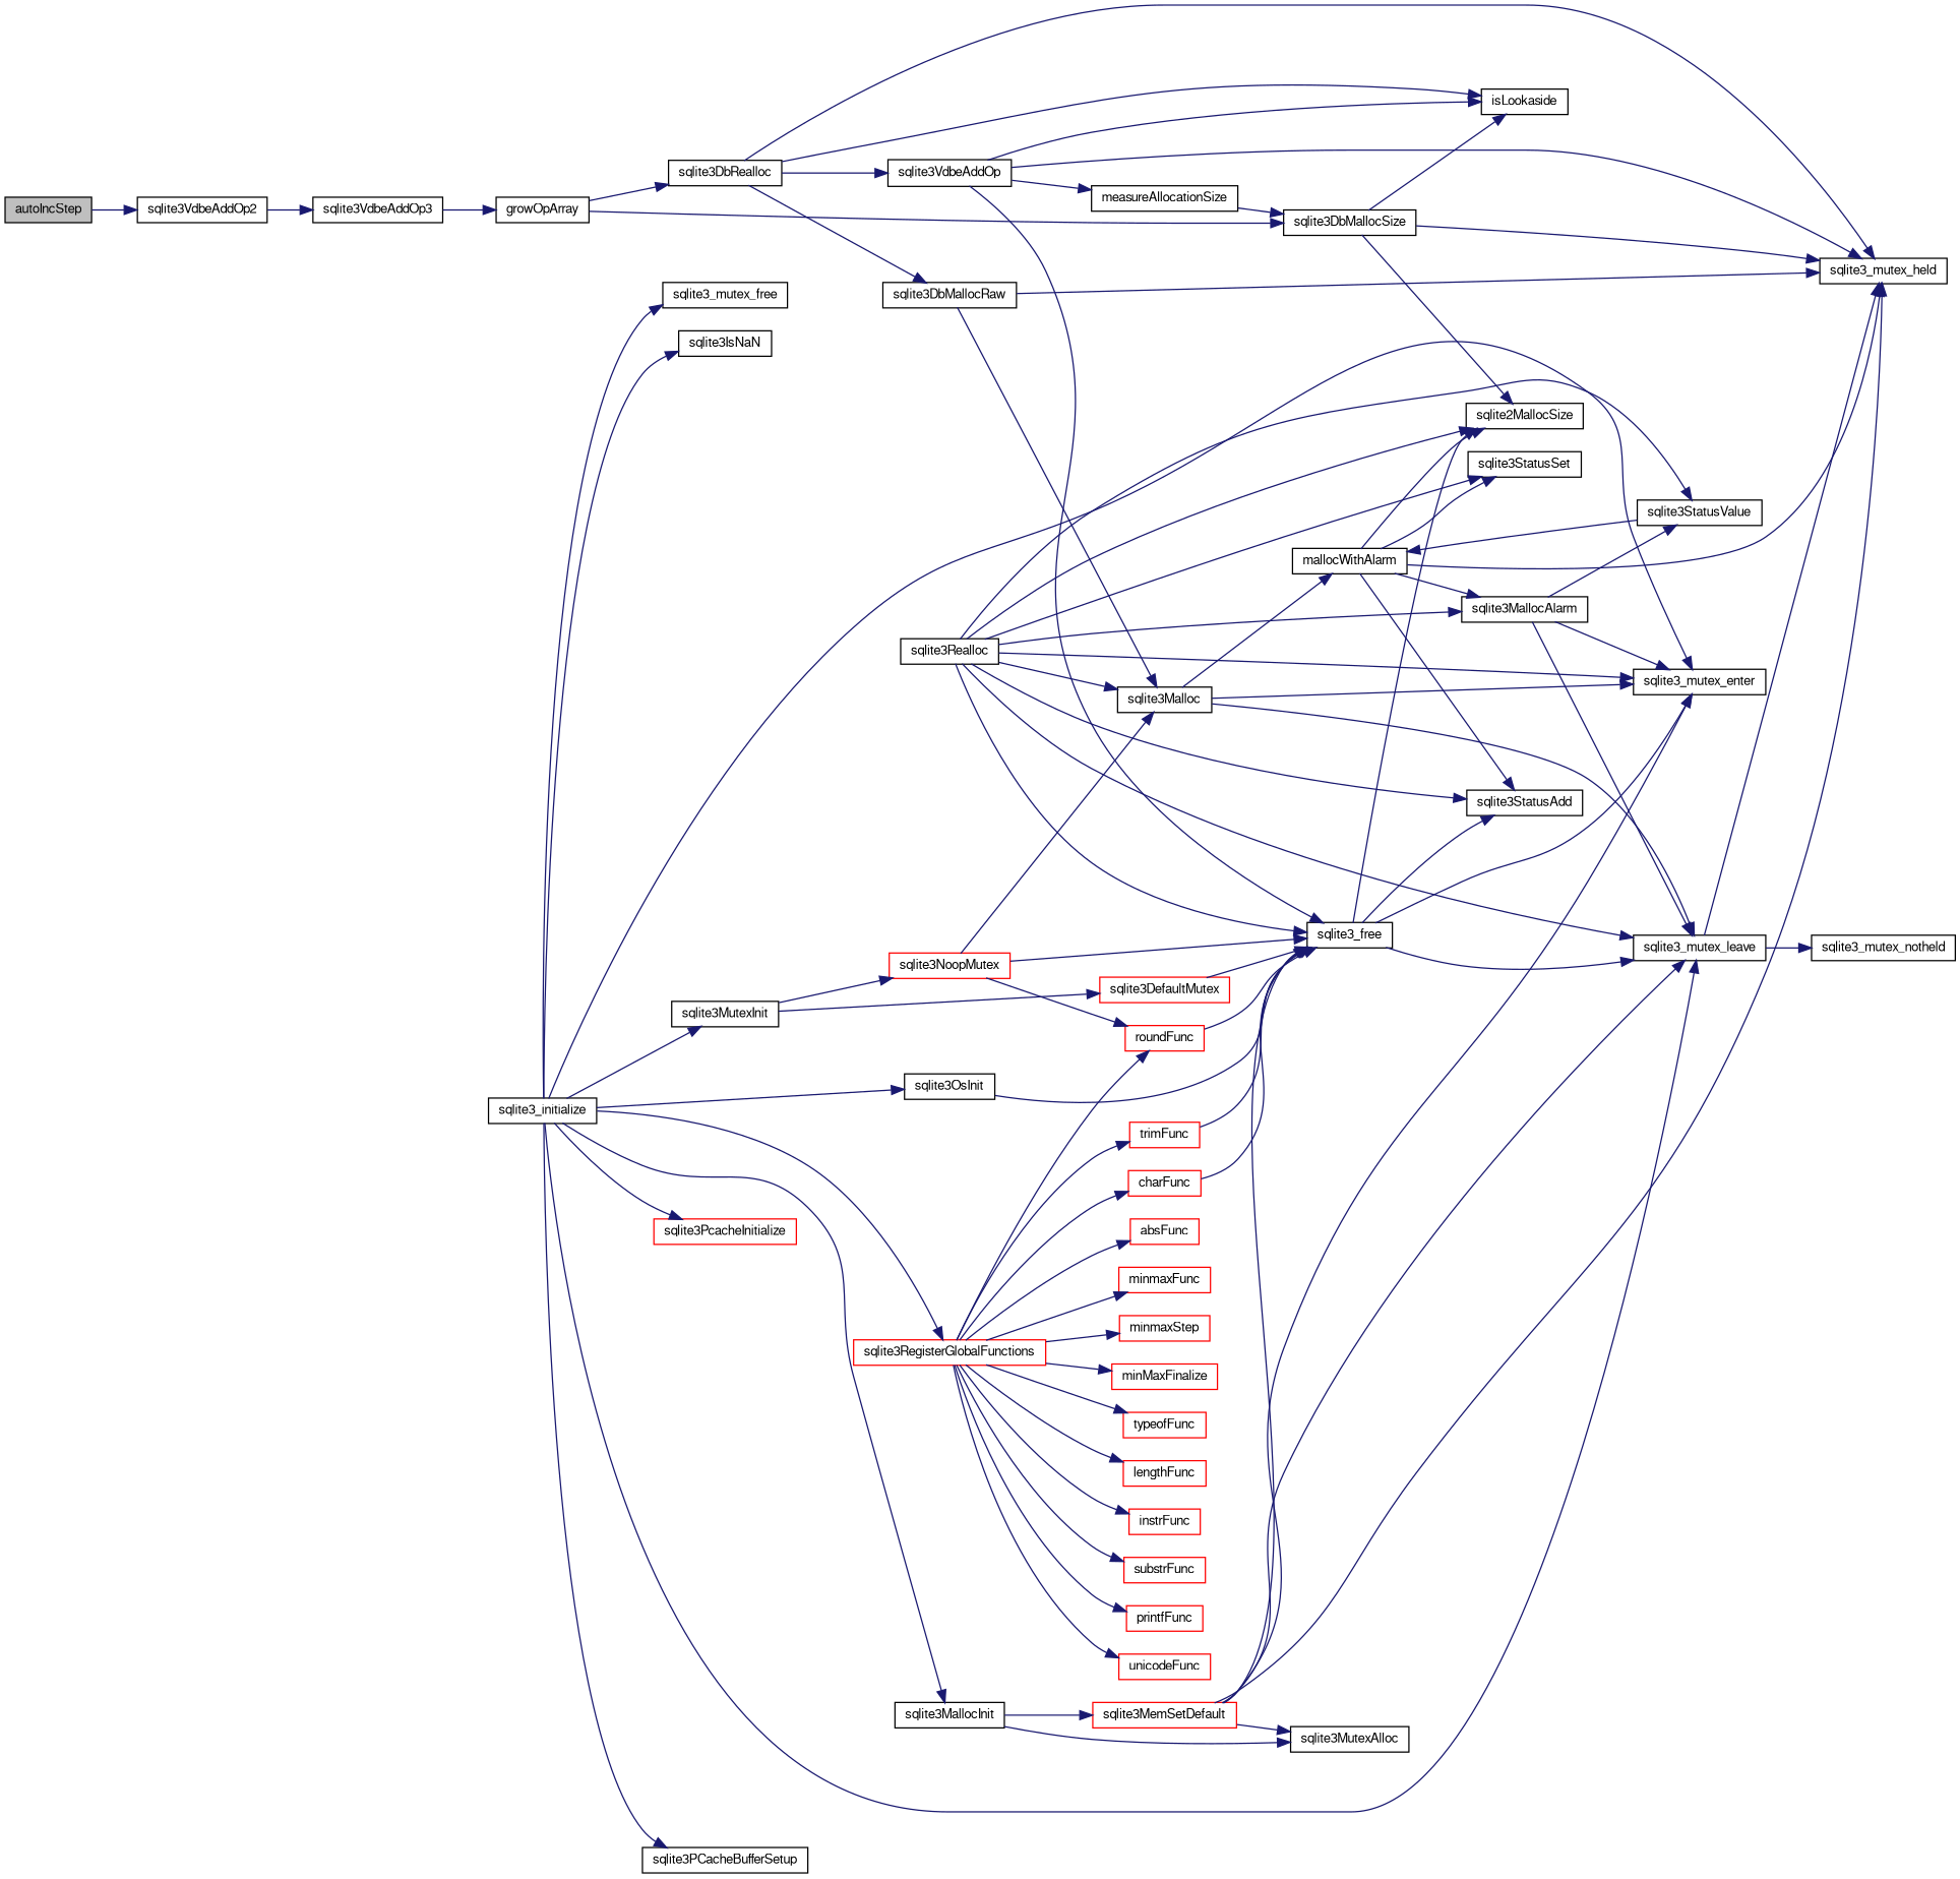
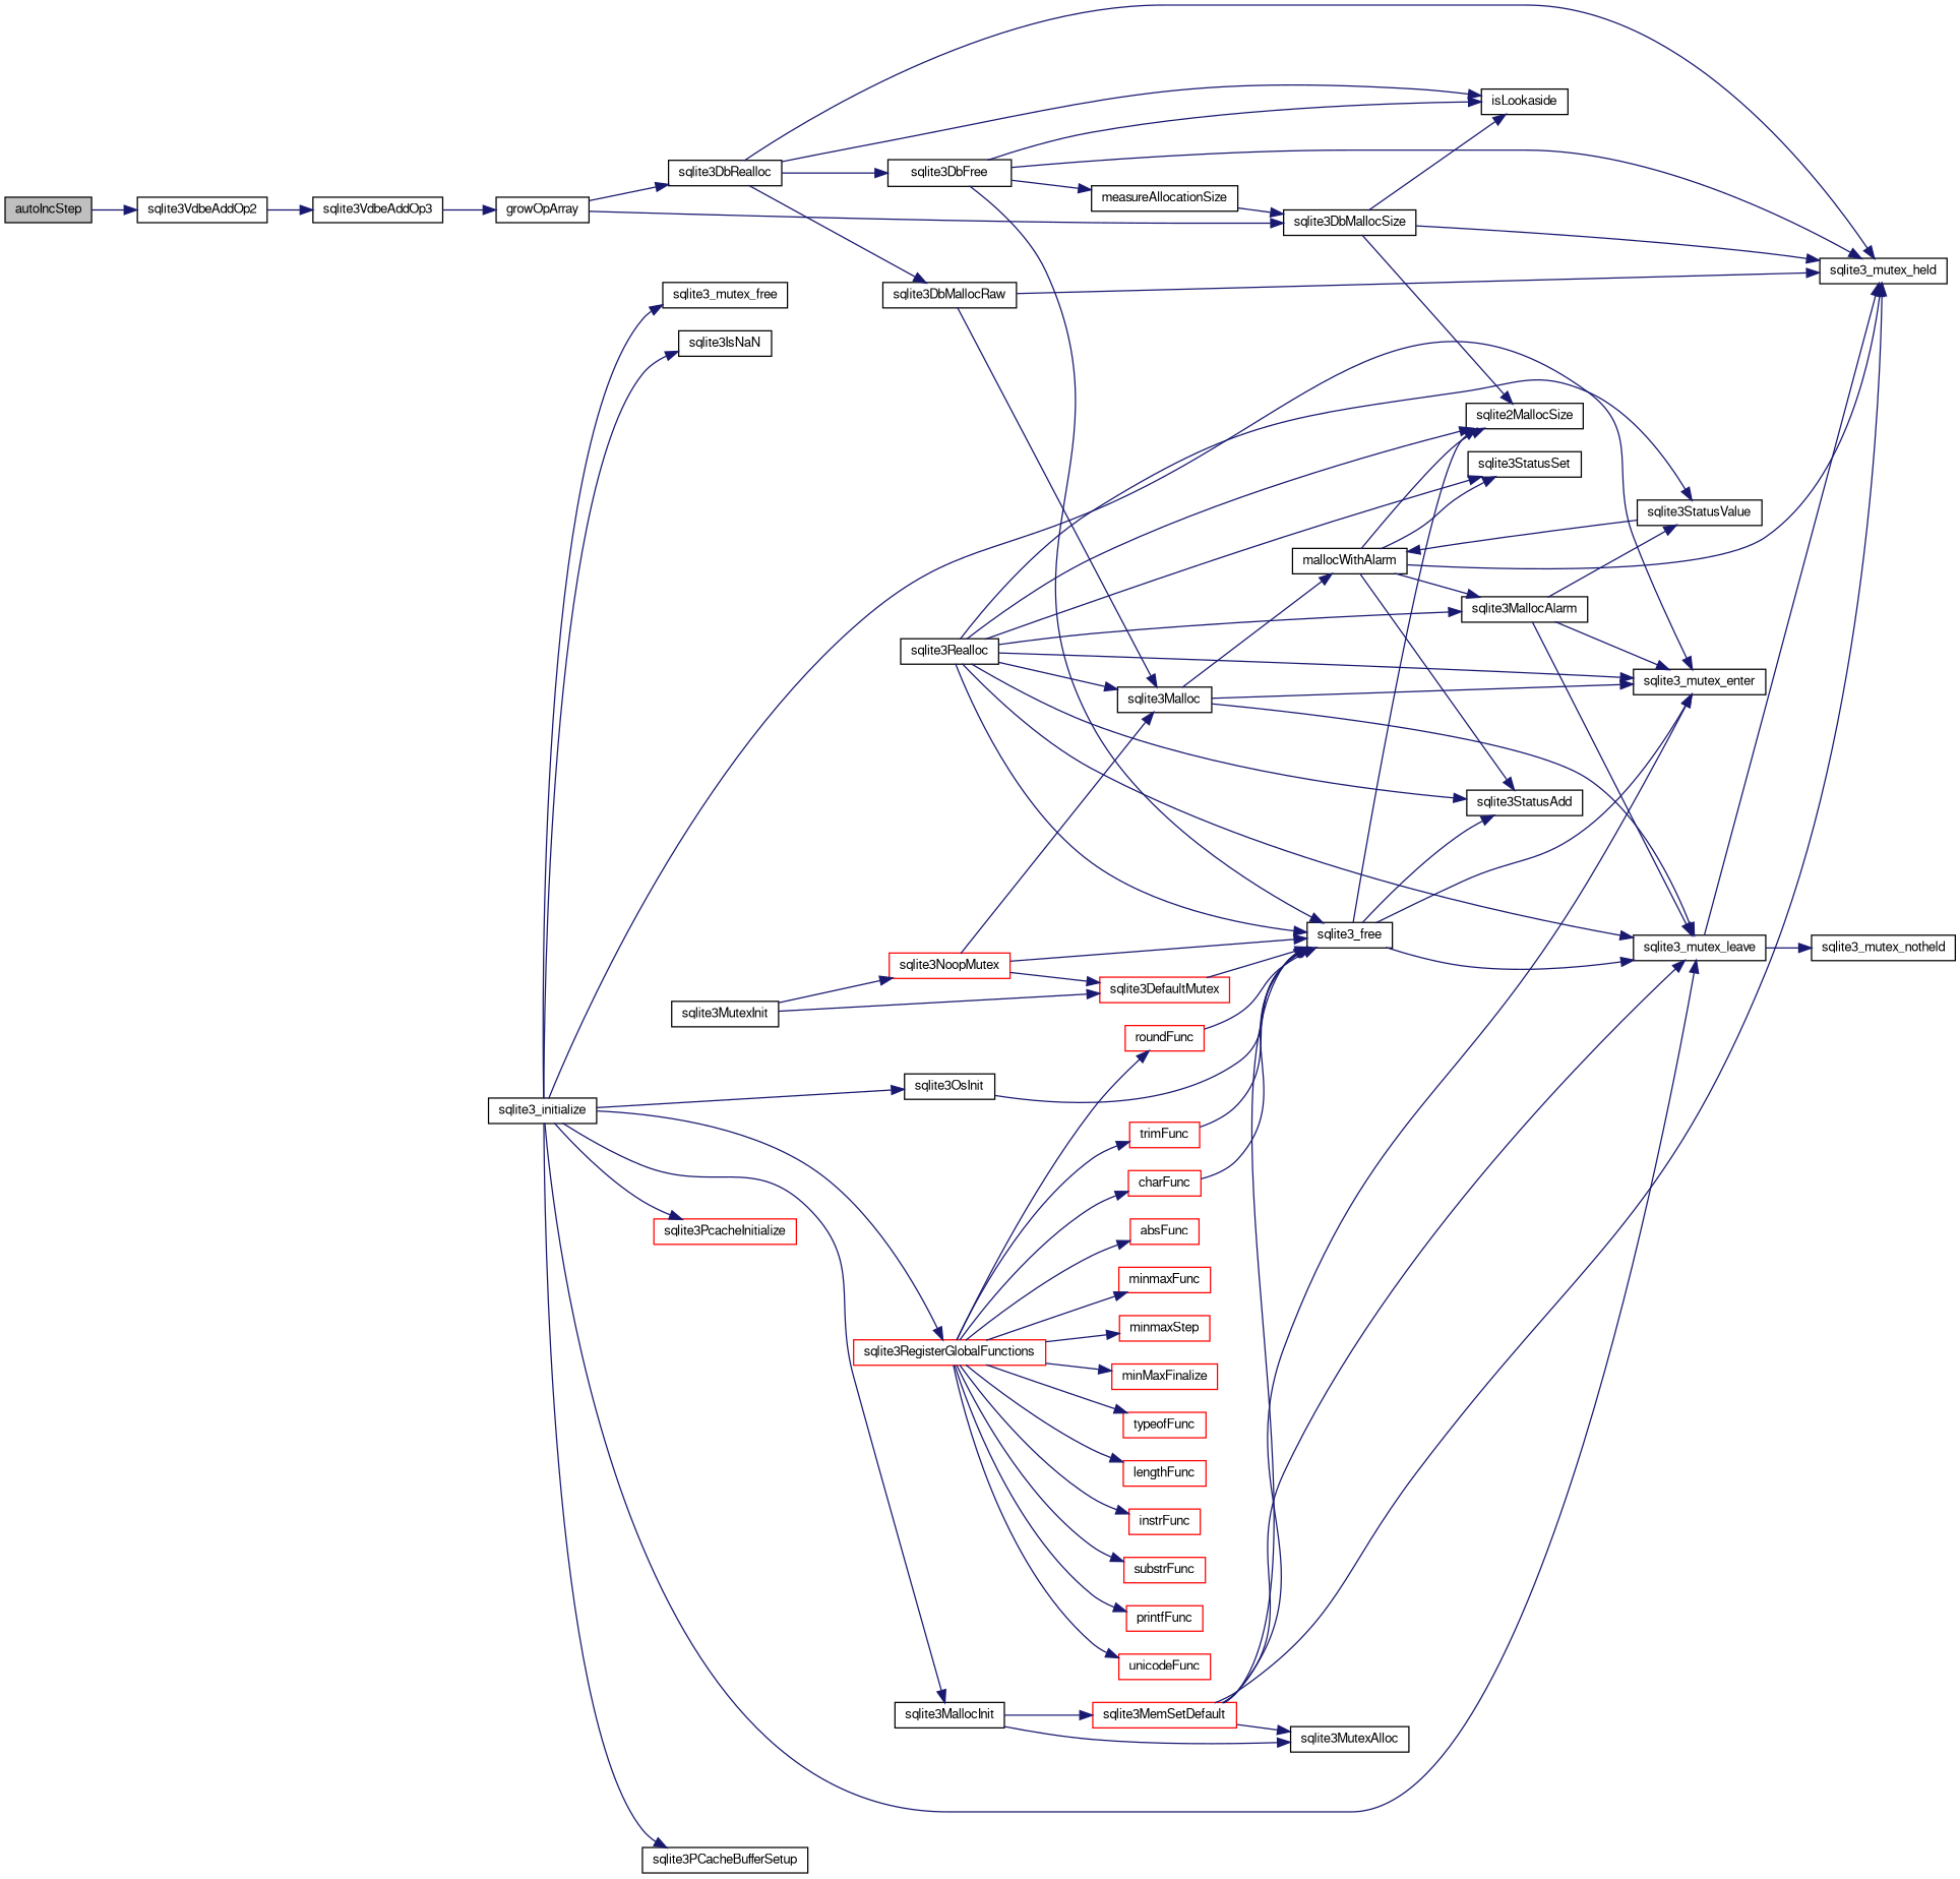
  digraph {
    rankdir=LR
    node [color=black fillcolor=white fontname=FreeSans fontsize=10 shape=record style=filled]
    edge [color=midnightblue fontname=FreeSans fontsize=10 labelfontname=FreeSans labelfontsize=10 style=solid]
    n1 [fillcolor=grey75 fontcolor=black height=0.2 label=autoIncStep width=0.4]
    n2 [height=0.2 label=sqlite3VdbeAddOp2 width=0.4]
    n3 [height=0.2 label=sqlite3VdbeAddOp3 width=0.4]
    n4 [height=0.2 label=growOpArray width=0.4]
    n5 [height=0.2 label=sqlite3DbRealloc width=0.4]
    n6 [height=0.2 label=sqlite3DbMallocSize width=0.4]
    n7 [height=0.2 label=sqlite3_mutex_held width=0.4]
    n8 [height=0.2 label=sqlite3DbMallocRaw width=0.4]
    n9 [height=0.2 label=isLookaside width=0.4]
-   n10 [height=0.2 label=sqlite3VdbeAddOp width=0.4]
+   n10 [height=0.2 label=sqlite3DbFree width=0.4]
    n11 [height=0.2 label=sqlite2MallocSize width=0.4]
    n12 [height=0.2 label=sqlite3Malloc width=0.4]
    n13 [height=0.2 label=measureAllocationSize width=0.4]
    n14 [height=0.2 label=sqlite3_free width=0.4]
    n15 [height=0.2 label=sqlite3_mutex_enter width=0.4]
    n16 [height=0.2 label=mallocWithAlarm width=0.4]
    n17 [height=0.2 label=sqlite3_mutex_leave width=0.4]
    n18 [height=0.2 label=sqlite3StatusSet width=0.4]
    n19 [height=0.2 label=sqlite3MallocAlarm width=0.4]
    n20 [height=0.2 label=sqlite3StatusAdd width=0.4]
    n21 [height=0.2 label=sqlite3_mutex_notheld width=0.4]
    n22 [height=0.2 label=sqlite3StatusValue width=0.4]
    n23 [height=0.2 label=sqlite3_initialize width=0.4]
    n24 [height=0.2 label=sqlite3MutexInit width=0.4]
    n25 [height=0.2 label=sqlite3MallocInit width=0.4]
    n26 [color=red height=0.2 label=sqlite3RegisterGlobalFunctions width=0.4]
    n27 [color=red height=0.2 label=sqlite3PcacheInitialize width=0.4]
    n28 [height=0.2 label=sqlite3OsInit width=0.4]
    n29 [height=0.2 label=sqlite3PCacheBufferSetup width=0.4]
    n30 [height=0.2 label=sqlite3_mutex_free width=0.4]
    n31 [height=0.2 label=sqlite3IsNaN width=0.4]
    n32 [height=0.2 label=sqlite3Realloc width=0.4]
    n33 [color=red height=0.2 label=sqlite3DefaultMutex width=0.4]
    n34 [color=red height=0.2 label=sqlite3NoopMutex width=0.4]
    n35 [height=0.2 label=sqlite3MutexAlloc width=0.4]
    n36 [color=red height=0.2 label=sqlite3MemSetDefault width=0.4]
    n37 [color=red height=0.2 label=trimFunc width=0.4]
    n38 [color=red height=0.2 label=minmaxFunc width=0.4]
    n39 [color=red height=0.2 label=minmaxStep width=0.4]
    n40 [color=red height=0.2 label=minMaxFinalize width=0.4]
    n41 [color=red height=0.2 label=typeofFunc width=0.4]
    n42 [color=red height=0.2 label=lengthFunc width=0.4]
    n43 [color=red height=0.2 label=instrFunc width=0.4]
    n44 [color=red height=0.2 label=substrFunc width=0.4]
    n45 [color=red height=0.2 label=printfFunc width=0.4]
    n46 [color=red height=0.2 label=unicodeFunc width=0.4]
    n47 [color=red height=0.2 label=charFunc width=0.4]
    n48 [color=red height=0.2 label=absFunc width=0.4]
    n49 [color=red height=0.2 label=roundFunc width=0.4]
    n1 -> n2
    n2 -> n3
    n3 -> n4
    n4 -> n5
    n4 -> n6
    n5 -> n7
    n5 -> n8
    n5 -> n9
    n5 -> n10
    n6 -> n7
    n6 -> n9
    n6 -> n11
    n8 -> n7
    n8 -> n12
    n10 -> n7
    n10 -> n9
    n10 -> n13
    n10 -> n14
    n12 -> n15
    n12 -> n16
    n12 -> n17
    n13 -> n6
    n14 -> n11
    n14 -> n15
    n14 -> n17
    n14 -> n20
    n16 -> n7
    n16 -> n11
    n16 -> n18
    n16 -> n19
    n16 -> n20
    n17 -> n7
    n17 -> n21
    n19 -> n15
    n19 -> n17
    n19 -> n22
    n22 -> n16
    n23 -> n15
    n23 -> n17
-   n23 -> n24
    n23 -> n25
    n23 -> n26
    n23 -> n27
    n23 -> n28
    n23 -> n29
    n23 -> n30
    n23 -> n31
    n24 -> n33
    n24 -> n34
    n25 -> n35
    n25 -> n36
    n26 -> n37
    n26 -> n38
    n26 -> n39
    n26 -> n40
    n26 -> n41
    n26 -> n42
    n26 -> n43
    n26 -> n44
    n26 -> n45
    n26 -> n46
    n26 -> n47
    n26 -> n48
    n26 -> n49
    n28 -> n14
    n32 -> n11
    n32 -> n12
    n32 -> n14
    n32 -> n15
    n32 -> n17
    n32 -> n18
    n32 -> n19
    n32 -> n20
    n32 -> n22
    n33 -> n14
    n34 -> n12
    n34 -> n14
-   n34 -> n49
+   n34 -> n33
    n36 -> n7
    n36 -> n14
    n36 -> n15
    n36 -> n17
    n36 -> n35
    n37 -> n14
    n47 -> n14
    n49 -> n14
  }
